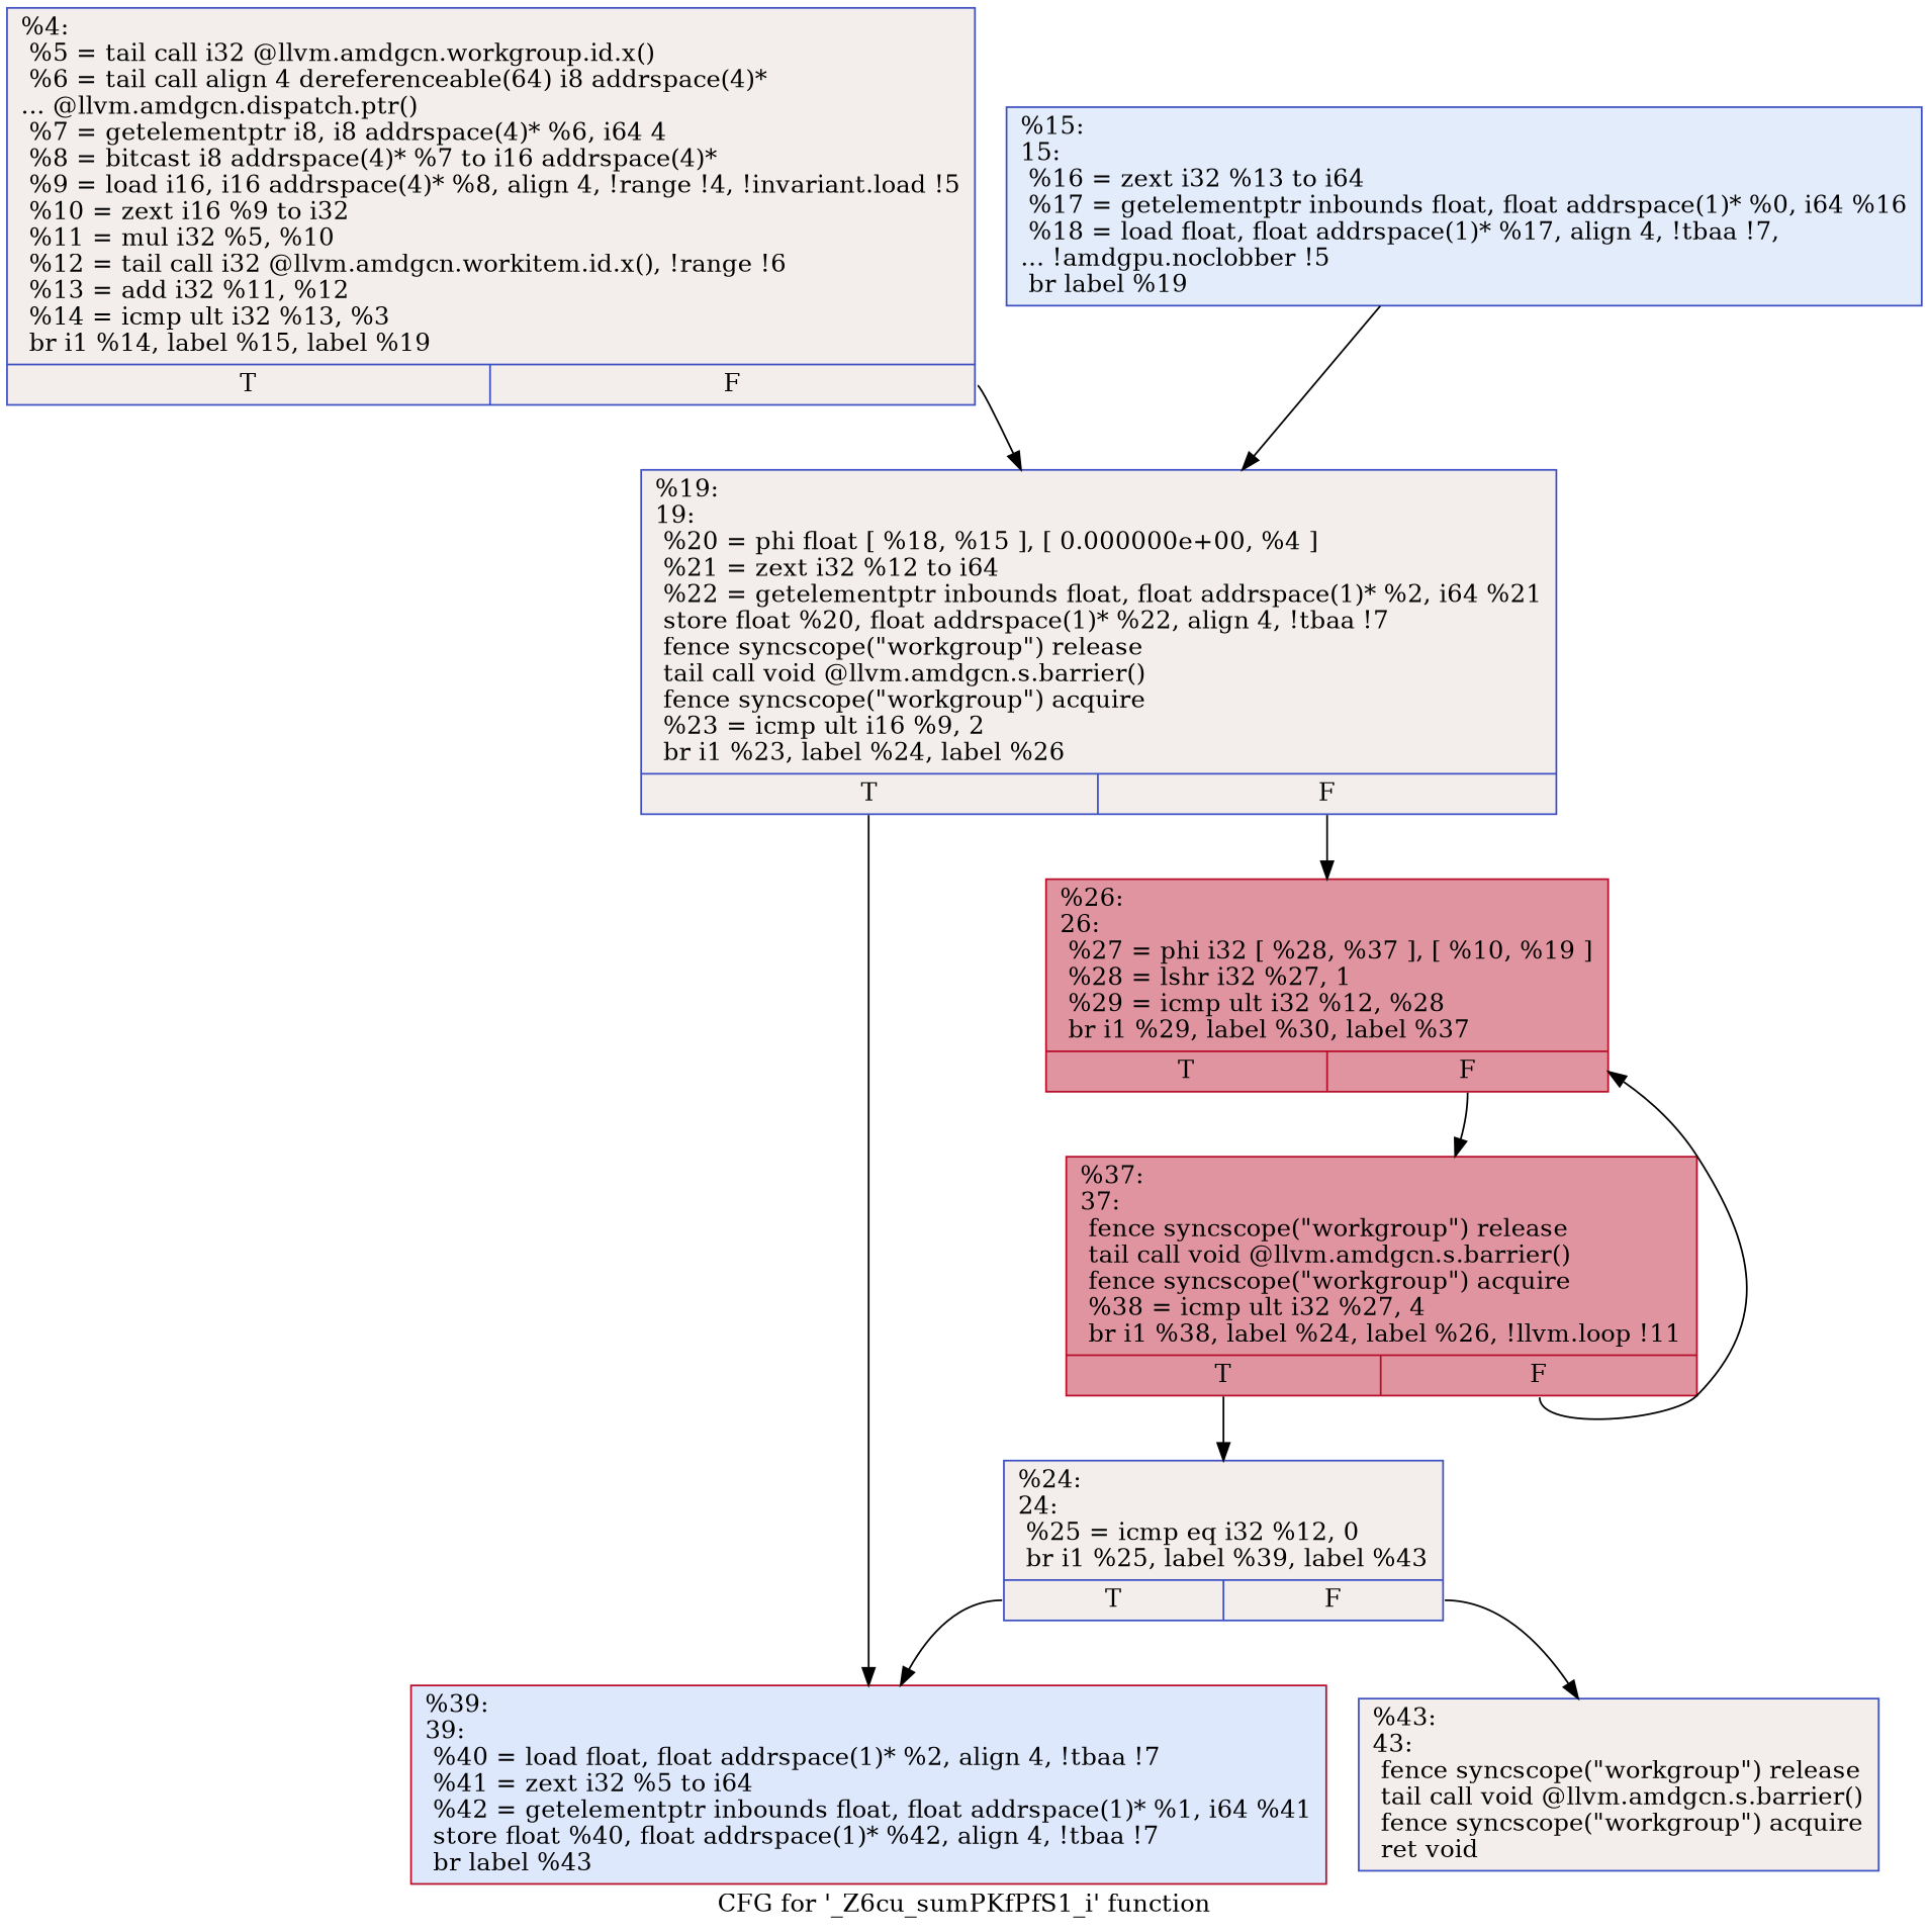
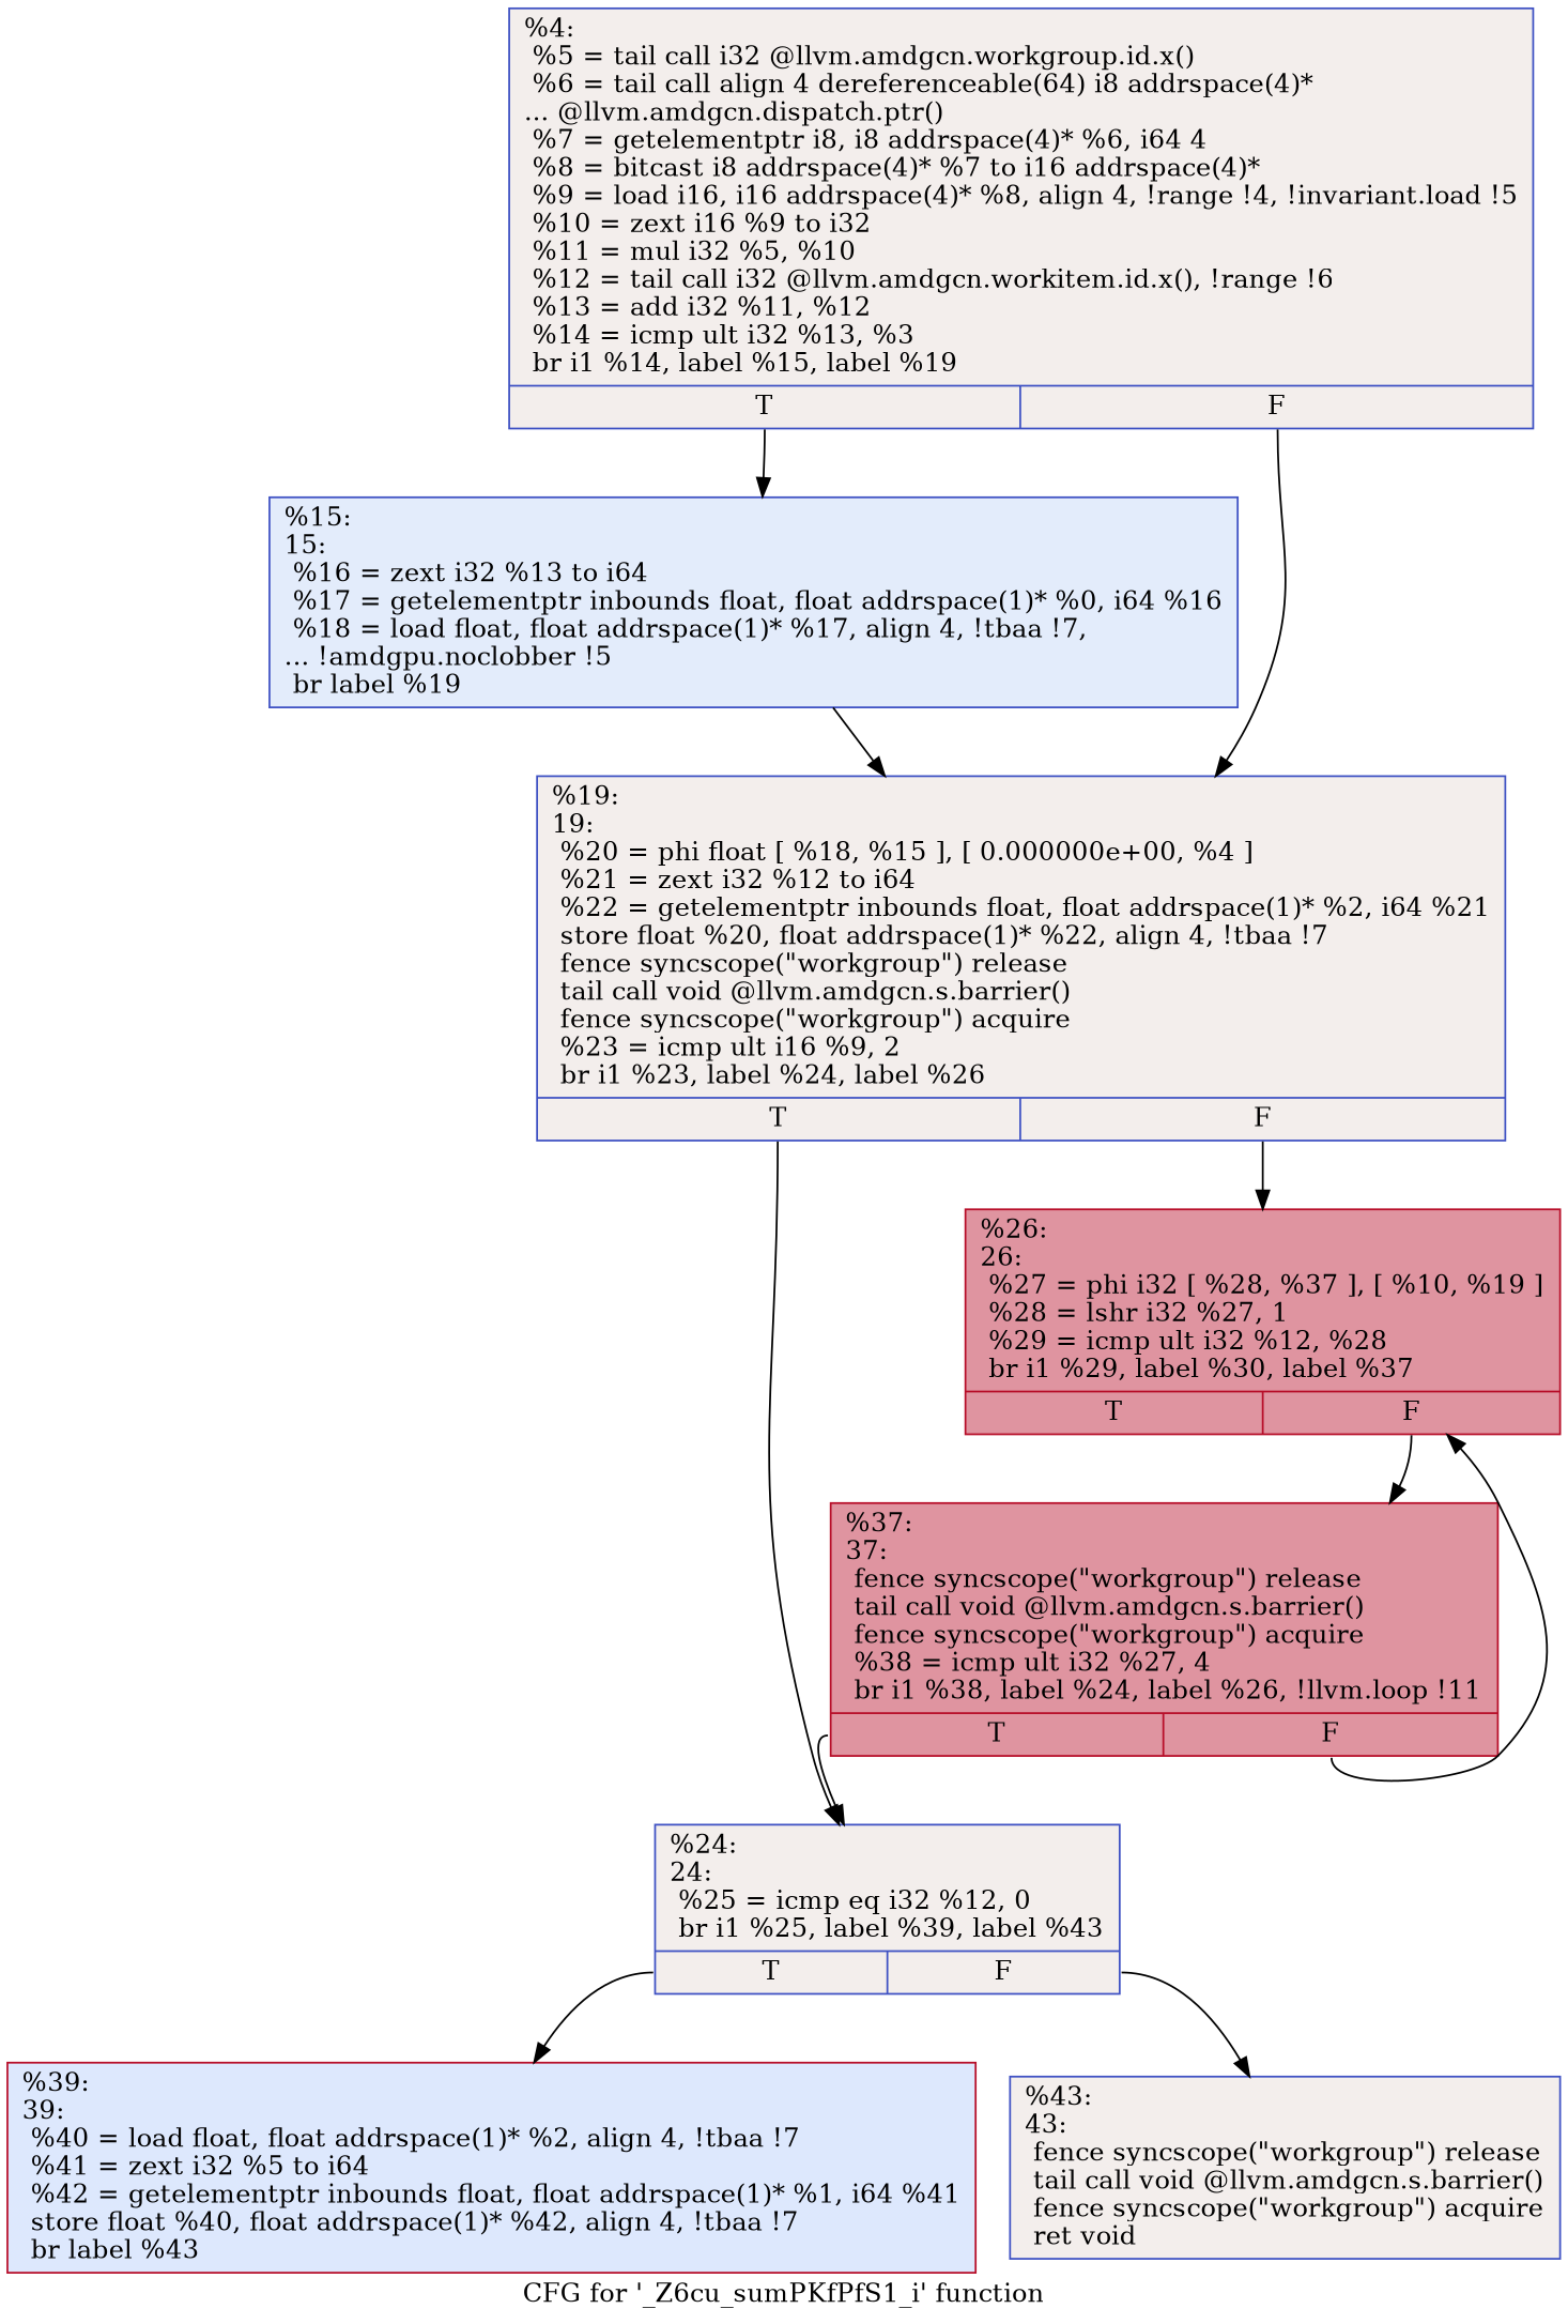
  digraph {
    label="CFG for '_Z6cu_sumPKfPfS1_i' function"
    node [color="#3d50c3ff" fillcolor="#e3d9d370" shape=record style=filled]
    edge [tailport=s0]
    n1 [label="{%4:\l  %5 = tail call i32 @llvm.amdgcn.workgroup.id.x()\l  %6 = tail call align 4 dereferenceable(64) i8 addrspace(4)*\l... @llvm.amdgcn.dispatch.ptr()\l  %7 = getelementptr i8, i8 addrspace(4)* %6, i64 4\l  %8 = bitcast i8 addrspace(4)* %7 to i16 addrspace(4)*\l  %9 = load i16, i16 addrspace(4)* %8, align 4, !range !4, !invariant.load !5\l  %10 = zext i16 %9 to i32\l  %11 = mul i32 %5, %10\l  %12 = tail call i32 @llvm.amdgcn.workitem.id.x(), !range !6\l  %13 = add i32 %11, %12\l  %14 = icmp ult i32 %13, %3\l  br i1 %14, label %15, label %19\l|{<s0>T|<s1>F}}"]
    n2 [fillcolor="#bfd3f670" label="{%15:\l15:                                               \l  %16 = zext i32 %13 to i64\l  %17 = getelementptr inbounds float, float addrspace(1)* %0, i64 %16\l  %18 = load float, float addrspace(1)* %17, align 4, !tbaa !7,\l... !amdgpu.noclobber !5\l  br label %19\l}"]
    n3 [label="{%19:\l19:                                               \l  %20 = phi float [ %18, %15 ], [ 0.000000e+00, %4 ]\l  %21 = zext i32 %12 to i64\l  %22 = getelementptr inbounds float, float addrspace(1)* %2, i64 %21\l  store float %20, float addrspace(1)* %22, align 4, !tbaa !7\l  fence syncscope(\"workgroup\") release\l  tail call void @llvm.amdgcn.s.barrier()\l  fence syncscope(\"workgroup\") acquire\l  %23 = icmp ult i16 %9, 2\l  br i1 %23, label %24, label %26\l|{<s0>T|<s1>F}}"]
    n4 [label="{%24:\l24:                                               \l  %25 = icmp eq i32 %12, 0\l  br i1 %25, label %39, label %43\l|{<s0>T|<s1>F}}"]
    n5 [color="#b70d28ff" fillcolor="#b70d2870" label="{%26:\l26:                                               \l  %27 = phi i32 [ %28, %37 ], [ %10, %19 ]\l  %28 = lshr i32 %27, 1\l  %29 = icmp ult i32 %12, %28\l  br i1 %29, label %30, label %37\l|{<s0>T|<s1>F}}"]
    n6 [color="#b70d28ff" fillcolor="#b2ccfb70" label="{%39:\l39:                                               \l  %40 = load float, float addrspace(1)* %2, align 4, !tbaa !7\l  %41 = zext i32 %5 to i64\l  %42 = getelementptr inbounds float, float addrspace(1)* %1, i64 %41\l  store float %40, float addrspace(1)* %42, align 4, !tbaa !7\l  br label %43\l}"]
    n7 [label="{%43:\l43:                                               \l  fence syncscope(\"workgroup\") release\l  tail call void @llvm.amdgcn.s.barrier()\l  fence syncscope(\"workgroup\") acquire\l  ret void\l}"]
    n8 [color="#b70d28ff" fillcolor="#b70d2870" label="{%37:\l37:                                               \l  fence syncscope(\"workgroup\") release\l  tail call void @llvm.amdgcn.s.barrier()\l  fence syncscope(\"workgroup\") acquire\l  %38 = icmp ult i32 %27, 4\l  br i1 %38, label %24, label %26, !llvm.loop !11\l|{<s0>T|<s1>F}}"]
+   n1 -> n2
    n1 -> n3 [tailport=s1]
    n2 -> n3
-   n3 -> n6
+   n3 -> n4
    n3 -> n5 [tailport=s1]
    n4 -> n6
    n4 -> n7 [tailport=s1]
    n5 -> n8 [tailport=s1]
    n8 -> n4
    n8 -> n5 [tailport=s1]
  }
